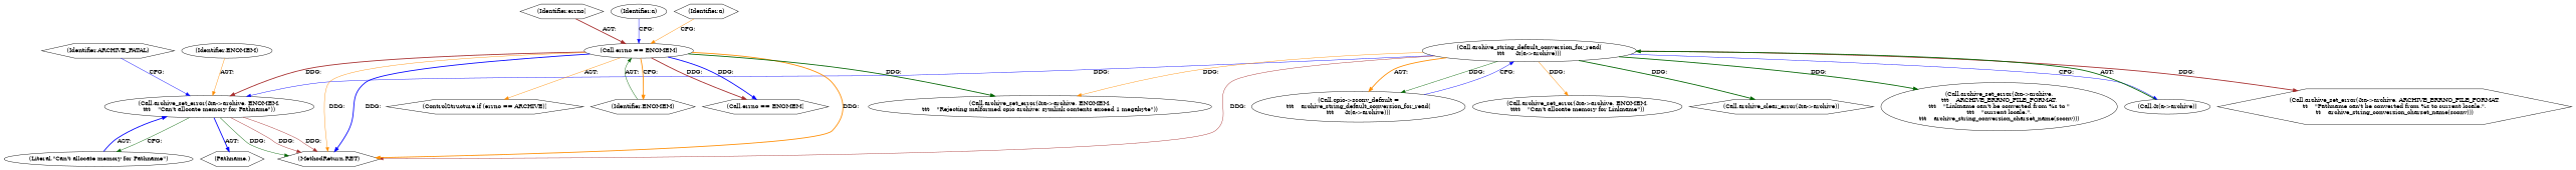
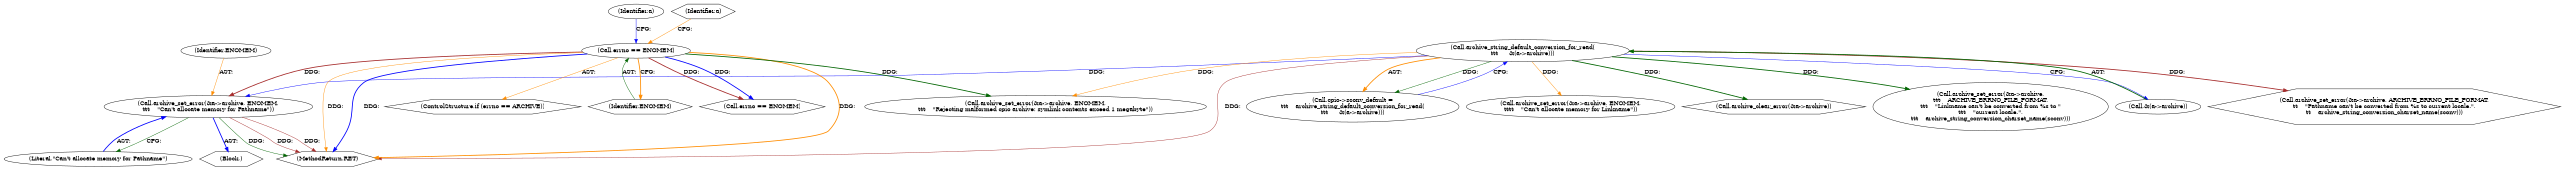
  digraph {
    node [shape=ellipse]
    edge [color=blue style=solid]
    n1 [label="(Call,archive_set_error(&a->archive, ENOMEM,\n\t\t\t    \"Can't allocate memory for Pathname\"))"]
    n2 [label="(Literal,\"Can't allocate memory for Pathname\")"]
    n3 [label="(MethodReturn,RET)" shape=hexagon]
-   n4 [label="(Pathname,)" shape=hexagon]
+   n4 [label="(Block,)" shape=hexagon]
    n5 [label="(Call,archive_string_default_conversion_for_read(\n\t\t\t      &(a->archive)))"]
    n6 [label="(Call,cpio->sconv_default =\n\t\t\t    archive_string_default_conversion_for_read(\n\t\t\t      &(a->archive)))"]
    n7 [label="(Call,archive_set_error(&a->archive, ENOMEM,\n\t\t\t    \"Rejecting malformed cpio archive: symlink contents exceed 1 megabyte\"))"]
    n8 [label="(Call,archive_set_error(&a->archive, ENOMEM,\n\t\t\t\t    \"Can't allocate memory for Linkname\"))"]
    n9 [label="(Call,archive_clear_error(&a->archive))" shape=hexagon]
    n10 [label="(Call,archive_set_error(&a->archive,\n\t\t\t    ARCHIVE_ERRNO_FILE_FORMAT,\n\t\t\t    \"Linkname can't be converted from %s to \"\n\t\t\t    \"current locale.\",\n\t\t\t    archive_string_conversion_charset_name(sconv)))"]
    n11 [label="(Call,&(a->archive))"]
    n12 [label="(Call,archive_set_error(&a->archive, ARCHIVE_ERRNO_FILE_FORMAT,\n\t\t    \"Pathname can't be converted from %s to current locale.\",\n\t\t    archive_string_conversion_charset_name(sconv)))" shape=hexagon]
    n13 [label="(Call,errno == ENOMEM)"]
    n14 [label="(ControlStructure,if (errno == ARCHIVE))" shape=hexagon]
    n15 [label="(Identifier,ENOMEM)" shape=hexagon]
    n16 [label="(Call,errno == ENOMEM)" shape=hexagon]
-   n17 [label="(Identifier,errno)" shape=hexagon]
    n18 [label="(Identifier,a)"]
    n19 [label="(Identifier,ENOMEM)"]
-   n20 [label="(Identifier,ARCHIVE_FATAL)" shape=hexagon]
    n21 [label="(Identifier,a)" shape=hexagon]
    n1 -> n2 [color=darkgreen label="CFG: "]
    n1 -> n3 [color=brown label="DDG: "]
    n1 -> n3 [color=brown label="DDG: "]
    n1 -> n3 [color=darkgreen label="DDG: "]
    n1 -> n4 [label="AST: " style=bold]
    n2 -> n1 [label="AST: " style=bold]
    n5 -> n1 [label="DDG: "]
    n5 -> n3 [color=brown label="DDG: "]
    n5 -> n6 [color=darkorange label="AST: " style=bold]
    n5 -> n6 [color=darkgreen label="DDG: "]
    n5 -> n7 [color=darkorange label="DDG: "]
    n5 -> n8 [color=darkorange label="DDG: "]
    n5 -> n9 [color=darkgreen label="DDG: " style=bold]
    n5 -> n10 [color=darkgreen label="DDG: " style=bold]
    n5 -> n11 [label="CFG: "]
    n5 -> n12 [color=brown label="DDG: " style=bold]
    n6 -> n5 [label="CFG: "]
    n11 -> n5 [color=darkgreen label="AST: " style=bold]
    n13 -> n1 [color=brown label="DDG: " style=bold]
    n13 -> n3 [label="DDG: " style=bold]
    n13 -> n3 [color=darkorange label="DDG: " style=bold]
    n13 -> n3 [color=darkorange label="DDG: "]
    n13 -> n7 [color=darkgreen label="DDG: " style=bold]
    n13 -> n14 [color=darkorange label="AST: "]
    n13 -> n15 [color=darkorange label="CFG: " style=bold]
    n13 -> n16 [label="DDG: " style=bold]
    n13 -> n16 [color=brown label="DDG: " style=bold]
    n15 -> n13 [color=darkgreen label="AST: "]
-   n17 -> n13 [color=brown label="AST: " style=bold]
    n18 -> n13 [label="CFG: "]
    n19 -> n1 [color=darkorange label="AST: "]
-   n20 -> n1 [label="CFG: "]
    n21 -> n13 [color=darkorange label="CFG: "]
  }
